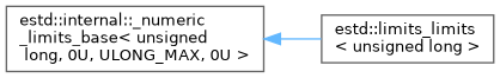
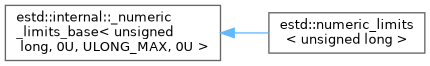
  digraph {
    rankdir=LR
    node [color=grey40 fillcolor=white fontname=Helvetica fontsize=10 shape=box style=filled]
    n1 [height=0.2 label="estd::internal::_numeric\l_limits_base\< unsigned\l long, 0U, ULONG_MAX, 0U \>" width=0.4]
-   n2 [height=0.2 label="estd::limits_limits\l\< unsigned long \>" width=0.4]
+   n2 [height=0.2 label="estd::numeric_limits\l\< unsigned long \>" width=0.4]
    n1 -> n2 [color=steelblue1 dir=back fontname=Helvetica fontsize=10 labelfontname=Helvetica labelfontsize=10 style=solid]
  }
